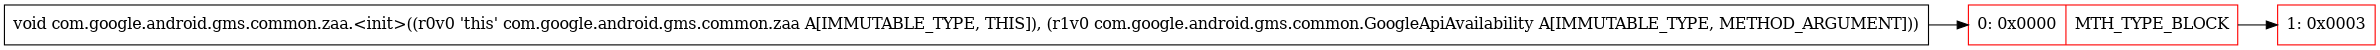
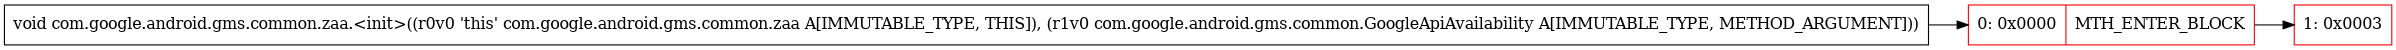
  digraph {
    rankdir=LR
    node [color=red shape=record]
-   n1 [label="{0\:\ 0x0000|MTH_TYPE_BLOCK\l}"]
+   n1 [label="{0\:\ 0x0000|MTH_ENTER_BLOCK\l}"]
    n2 [label="{1\:\ 0x0003}"]
    n3 [label="{void com.google.android.gms.common.zaa.\<init\>((r0v0 'this' com.google.android.gms.common.zaa A[IMMUTABLE_TYPE, THIS]), (r1v0 com.google.android.gms.common.GoogleApiAvailability A[IMMUTABLE_TYPE, METHOD_ARGUMENT])) }" color=""]
    subgraph cluster_1 {
      label="R(0)"
    }
    n1 -> n2
    n3 -> n1
  }
